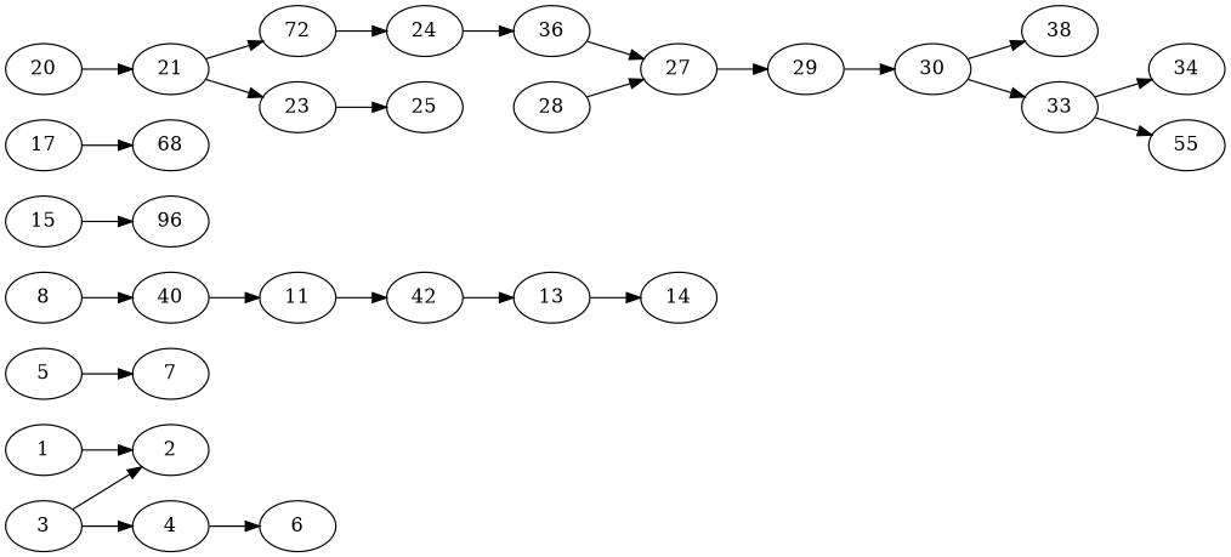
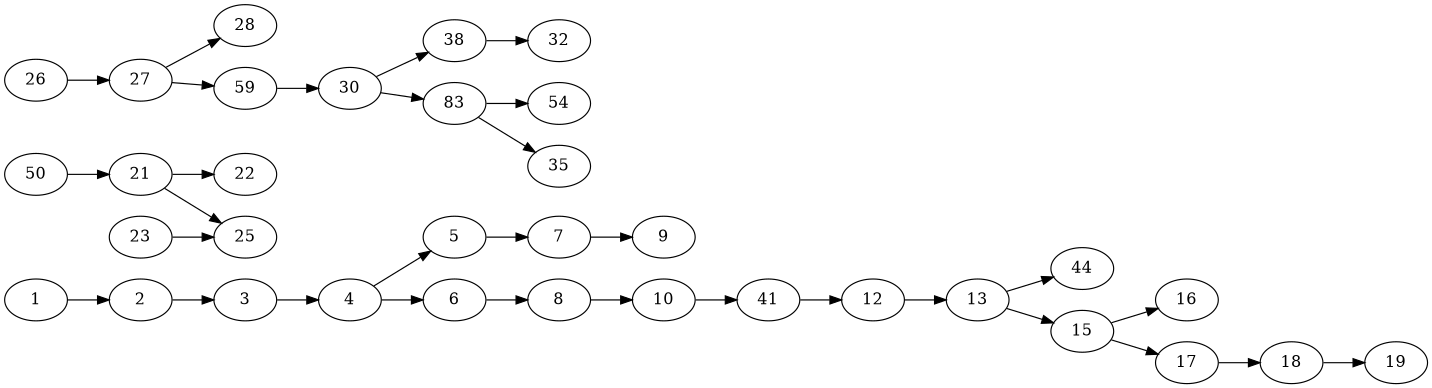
  digraph {
    rankdir=LR
    node [alpha=0.03]
    1 [expect_size=5250048]
    2 [alpha=0.09 expect_size=34558976]
    3 [alpha=0.10 expect_size=49884160]
    4 [alpha=0.07 expect_size=31601664]
    5 [alpha=0.16 expect_size=32954368]
    6 [alpha=0.18 expect_size=17685504]
    7 [expect_size=28056576]
    8 [alpha=0.05 expect_size=12791808]
-   10 [alpha=0.12 expect_size=16712704 label=40]
-   11 [alpha=0.12 expect_size=41827328]
-   12 [alpha=0.13 expect_size=49205248 label=42]
+   9 [alpha=0.09 expect_size=13333504]
+   10 [alpha=0.12 expect_size=16712704]
+   11 [alpha=0.12 expect_size=41827328 label=41]
+   12 [alpha=0.13 expect_size=49205248]
    13 [alpha=0.14 expect_size=24177664]
-   14 [alpha=0.15 expect_size=47390720]
+   14 [alpha=0.15 expect_size=47390720 label=44]
    15 [alpha=0.01 expect_size=16951296]
-   16 [alpha=0.06 expect_size=7516160 label=96]
+   16 [alpha=0.06 expect_size=7516160]
    17 [alpha=0.16 expect_size=50426880]
-   18 [alpha=0.02 expect_size=10310656 label=68]
-   20 [alpha=0.05 expect_size=44300288]
+   18 [alpha=0.02 expect_size=10310656]
+   19 [alpha=0.01 expect_size=23032832]
+   20 [alpha=0.05 expect_size=44300288 label=50]
    21 [alpha=0.09 expect_size=25300992]
-   22 [alpha=0.06 expect_size=7215104 label=72]
+   22 [alpha=0.06 expect_size=7215104]
    23 [alpha=0.01 expect_size=37507072]
-   24 [alpha=0.07 expect_size=24471552]
    25 [alpha=0.06 expect_size=11825152]
-   26 [alpha=0.09 expect_size=14938112 label=36]
+   26 [alpha=0.09 expect_size=14938112]
    27 [expect_size=29450240]
    28 [alpha=0.19 expect_size=19342336]
-   29 [alpha=0.19 expect_size=23591936]
+   29 [alpha=0.19 expect_size=23591936 label=59]
    30 [alpha=0.04 expect_size=25853952]
    n31 [alpha=0.04 expect_size=37650432 label=38]
-   33 [alpha=0.10 expect_size=24813568]
-   34 [alpha=0.15 expect_size=26952704]
-   35 [alpha=0.04 expect_size=44580864 label=55]
+   33 [alpha=0.10 expect_size=24813568 label=83]
+   32 [expect_size=11802624]
+   34 [alpha=0.15 expect_size=26952704 label=54]
+   35 [alpha=0.04 expect_size=44580864]
    1 -> 2
-   3 -> 2
+   2 -> 3
    3 -> 4
+   4 -> 5
    4 -> 6
    5 -> 7
+   6 -> 8
+   7 -> 9
    8 -> 10
    10 -> 11
    11 -> 12
    12 -> 13
    13 -> 14
+   13 -> 15
    15 -> 16
+   15 -> 17
    17 -> 18
+   18 -> 19
    20 -> 21
    21 -> 22
-   21 -> 23
-   22 -> 24
+   21 -> 25
    23 -> 25
-   24 -> 26
    26 -> 27
-   28 -> 27
+   27 -> 28
    27 -> 29
    29 -> 30
    30 -> n31
    30 -> 33
+   n31 -> 32
    33 -> 34
    33 -> 35
  }
